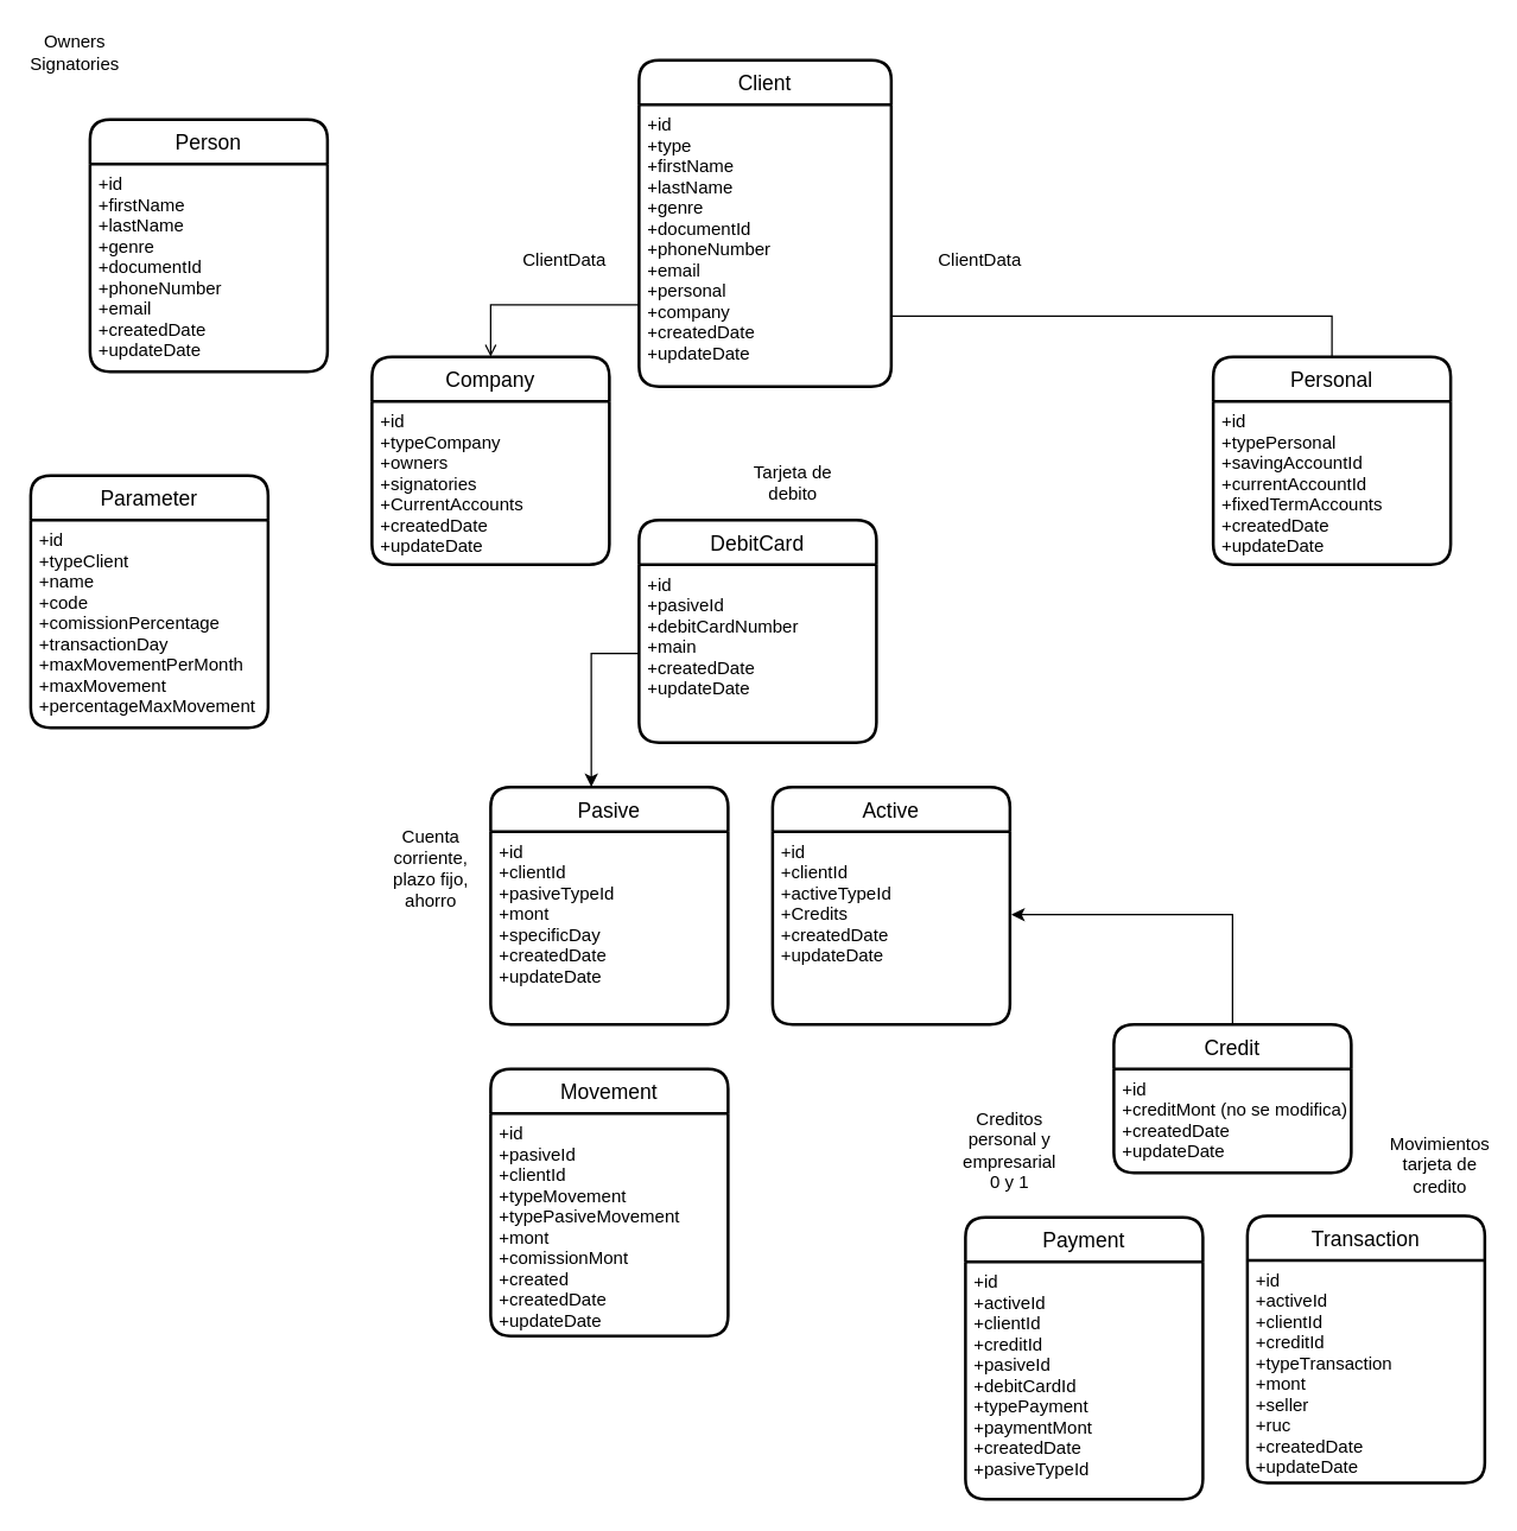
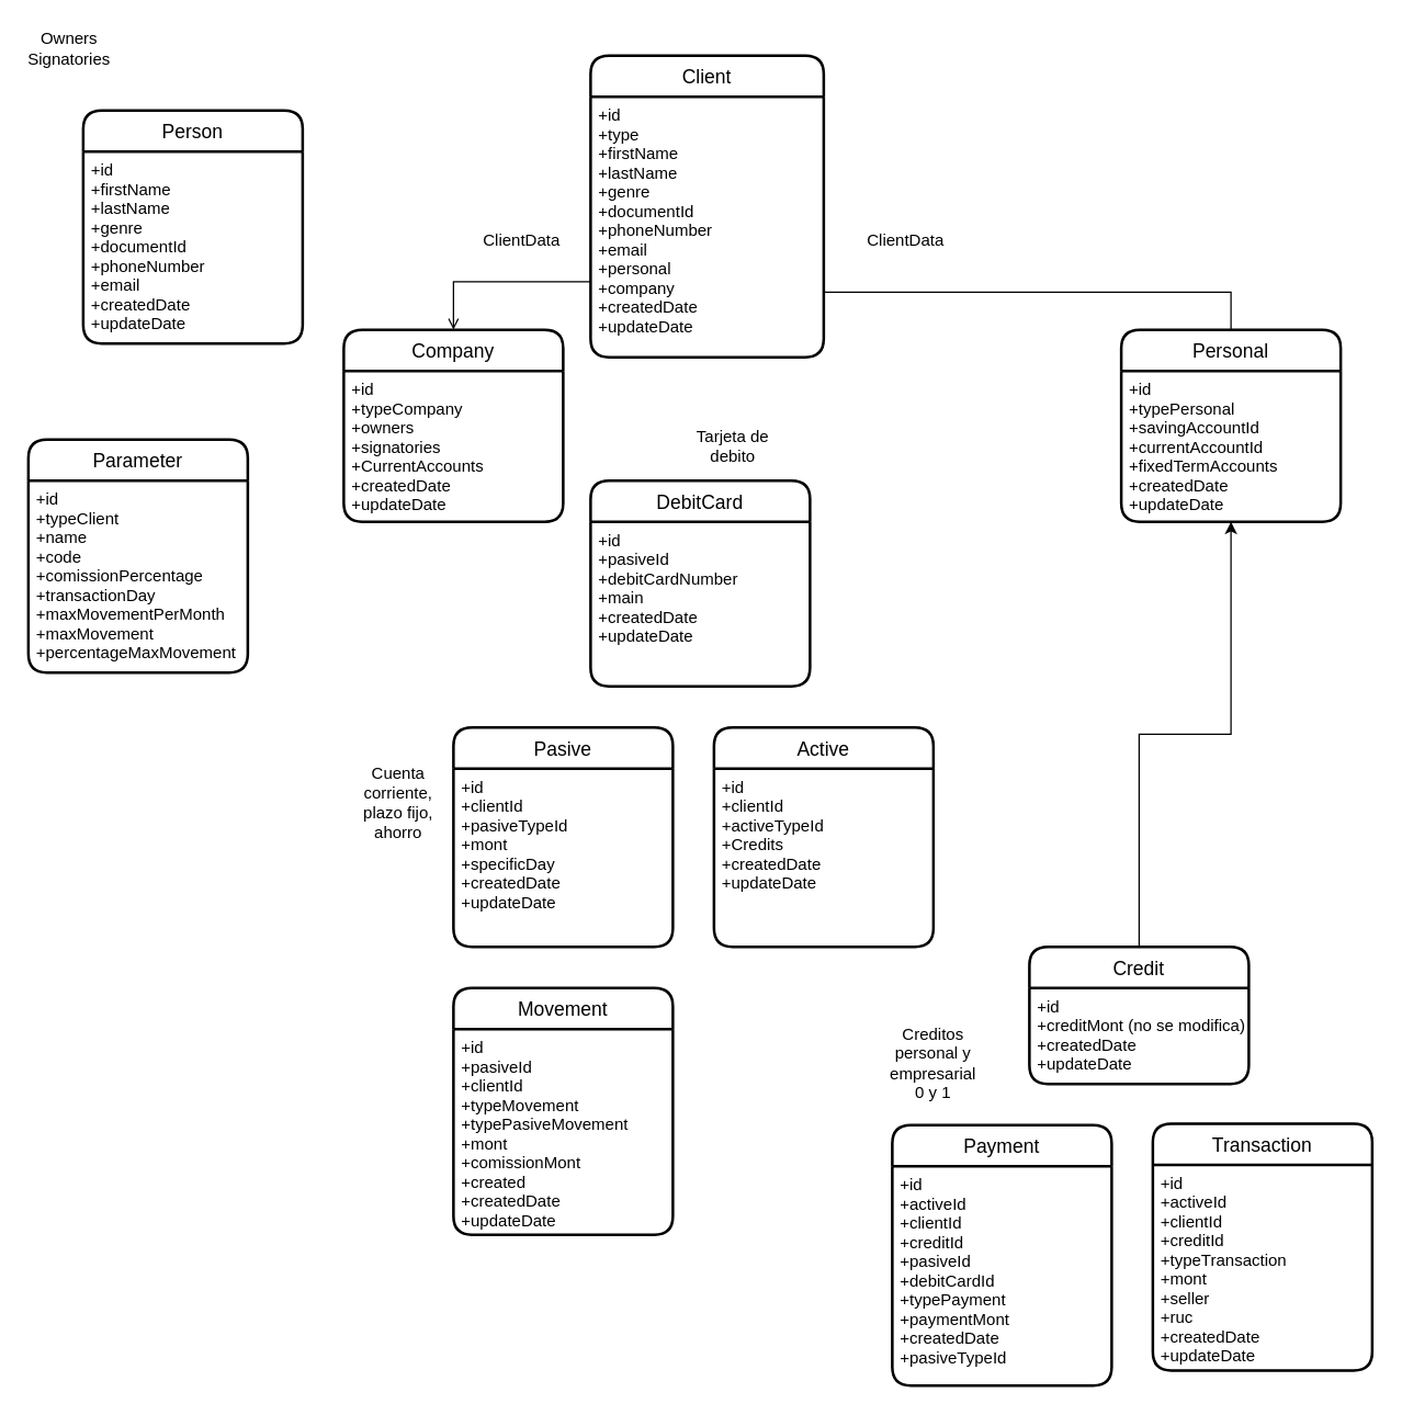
  <mxCell id="0" />
  <mxCell id="1" parent="0" />
  <mxCell id="2" style="edgeStyle=orthogonalEdgeStyle;rounded=0;orthogonalLoop=1;jettySize=auto;html=1;exitX=0;exitY=0.75;exitDx=0;exitDy=0;entryX=0.5;entryY=0;entryDx=0;entryDy=0;endArrow=open;" parent="1" source="3" target="14" edge="1"><mxGeometry relative="1" as="geometry" /></mxCell>
  <mxCell id="3" value="Client" style="swimlane;childLayout=stackLayout;horizontal=1;startSize=30;horizontalStack=0;rounded=1;fontSize=14;fontStyle=0;strokeWidth=2;resizeParent=0;resizeLast=1;shadow=0;dashed=0;align=center;" parent="1" vertex="1"><mxGeometry x="430" y="40" width="170" height="220" as="geometry" /></mxCell>
  <mxCell id="4" value="+id&#10;+type&#10;+firstName&#10;+lastName&#10;+genre&#10;+documentId&#10;+phoneNumber&#10;+email&#10;+personal&#10;+company&#10;+createdDate&#10;+updateDate&#10;" style="align=left;strokeColor=none;fillColor=none;spacingLeft=4;fontSize=12;verticalAlign=top;resizable=0;rotatable=0;part=1;" parent="3" vertex="1"><mxGeometry y="30" width="170" height="190" as="geometry" /></mxCell>
- <mxCell id="5" style="edgeStyle=orthogonalEdgeStyle;rounded=0;orthogonalLoop=1;jettySize=auto;html=1;exitX=0.5;exitY=0;exitDx=0;exitDy=0;entryX=1.006;entryY=0.431;entryDx=0;entryDy=0;entryPerimeter=0;" parent="1" source="6" target="9" edge="1"><mxGeometry relative="1" as="geometry" /></mxCell>
+ <mxCell id="5" style="edgeStyle=orthogonalEdgeStyle;rounded=0;orthogonalLoop=1;jettySize=auto;html=1;exitX=0.5;exitY=0;exitDx=0;exitDy=0;" parent="1" source="6" target="17" edge="1"><mxGeometry relative="1" as="geometry" /></mxCell>
  <mxCell id="6" value="Credit" style="swimlane;childLayout=stackLayout;horizontal=1;startSize=30;horizontalStack=0;rounded=1;fontSize=14;fontStyle=0;strokeWidth=2;resizeParent=0;resizeLast=1;shadow=0;dashed=0;align=center;" parent="1" vertex="1"><mxGeometry x="750" y="690" width="160" height="100" as="geometry" /></mxCell>
  <mxCell id="7" value="+id&#10;+creditMont (no se modifica)&#10;+createdDate&#10;+updateDate" style="align=left;strokeColor=none;fillColor=none;spacingLeft=4;fontSize=12;verticalAlign=top;resizable=0;rotatable=0;part=1;" parent="6" vertex="1"><mxGeometry y="30" width="160" height="70" as="geometry" /></mxCell>
  <mxCell id="8" value="Active" style="swimlane;childLayout=stackLayout;horizontal=1;startSize=30;horizontalStack=0;rounded=1;fontSize=14;fontStyle=0;strokeWidth=2;resizeParent=0;resizeLast=1;shadow=0;dashed=0;align=center;fillColor=#FFFFFF;" parent="1" vertex="1"><mxGeometry x="520" y="530" width="160" height="160" as="geometry" /></mxCell>
  <mxCell id="9" value="+id&#10;+clientId&#10;+activeTypeId&#10;+Credits&#10;+createdDate&#10;+updateDate&#10;" style="align=left;strokeColor=none;fillColor=none;spacingLeft=4;fontSize=12;verticalAlign=top;resizable=0;rotatable=0;part=1;" parent="8" vertex="1"><mxGeometry y="30" width="160" height="130" as="geometry" /></mxCell>
  <mxCell id="10" value="Pasive" style="swimlane;childLayout=stackLayout;horizontal=1;startSize=30;horizontalStack=0;rounded=1;fontSize=14;fontStyle=0;strokeWidth=2;resizeParent=0;resizeLast=1;shadow=0;dashed=0;align=center;fillColor=#FFFFFF;" parent="1" vertex="1"><mxGeometry x="330" y="530" width="160" height="160" as="geometry" /></mxCell>
  <mxCell id="11" value="+id&#10;+clientId&#10;+pasiveTypeId&#10;+mont&#10;+specificDay&#10;+createdDate&#10;+updateDate&#10;" style="align=left;strokeColor=none;fillColor=none;spacingLeft=4;fontSize=12;verticalAlign=top;resizable=0;rotatable=0;part=1;" parent="10" vertex="1"><mxGeometry y="30" width="160" height="130" as="geometry" /></mxCell>
  <mxCell id="12" value="Movement" style="swimlane;childLayout=stackLayout;horizontal=1;startSize=30;horizontalStack=0;rounded=1;fontSize=14;fontStyle=0;strokeWidth=2;resizeParent=0;resizeLast=1;shadow=0;dashed=0;align=center;fillColor=#FFFFFF;" parent="1" vertex="1"><mxGeometry x="330" y="720" width="160" height="180" as="geometry" /></mxCell>
  <mxCell id="13" value="+id&#10;+pasiveId&#10;+clientId&#10;+typeMovement&#10;+typePasiveMovement&#10;+mont&#10;+comissionMont&#10;+created&#10;+createdDate&#10;+updateDate" style="align=left;strokeColor=none;fillColor=none;spacingLeft=4;fontSize=12;verticalAlign=top;resizable=0;rotatable=0;part=1;" parent="12" vertex="1"><mxGeometry y="30" width="160" height="150" as="geometry" /></mxCell>
  <mxCell id="14" value="Company" style="swimlane;childLayout=stackLayout;horizontal=1;startSize=30;horizontalStack=0;rounded=1;fontSize=14;fontStyle=0;strokeWidth=2;resizeParent=0;resizeLast=1;shadow=0;dashed=0;align=center;fillColor=#FFFFFF;" parent="1" vertex="1"><mxGeometry x="250" y="240" width="160" height="140" as="geometry" /></mxCell>
  <mxCell id="15" value="+id&#10;+typeCompany&#10;+owners&#10;+signatories&#10;+CurrentAccounts&#10;+createdDate&#10;+updateDate" style="align=left;strokeColor=none;fillColor=none;spacingLeft=4;fontSize=12;verticalAlign=top;resizable=0;rotatable=0;part=1;" parent="14" vertex="1"><mxGeometry y="30" width="160" height="110" as="geometry" /></mxCell>
  <mxCell id="16" value="Personal" style="swimlane;childLayout=stackLayout;horizontal=1;startSize=30;horizontalStack=0;rounded=1;fontSize=14;fontStyle=0;strokeWidth=2;resizeParent=0;resizeLast=1;shadow=0;dashed=0;align=center;fillColor=#FFFFFF;" parent="1" vertex="1"><mxGeometry x="817" y="240" width="160" height="140" as="geometry" /></mxCell>
  <mxCell id="17" value="+id&#10;+typePersonal&#10;+savingAccountId&#10;+currentAccountId&#10;+fixedTermAccounts&#10;+createdDate&#10;+updateDate" style="align=left;strokeColor=none;fillColor=none;spacingLeft=4;fontSize=12;verticalAlign=top;resizable=0;rotatable=0;part=1;" parent="16" vertex="1"><mxGeometry y="30" width="160" height="110" as="geometry" /></mxCell>
  <mxCell id="18" style="edgeStyle=orthogonalEdgeStyle;rounded=0;orthogonalLoop=1;jettySize=auto;html=1;exitX=1;exitY=0.75;exitDx=0;exitDy=0;entryX=0.5;entryY=0;entryDx=0;entryDy=0;endArrow=none;" parent="1" source="4" target="16" edge="1"><mxGeometry relative="1" as="geometry" /></mxCell>
  <mxCell id="19" value="Transaction" style="swimlane;childLayout=stackLayout;horizontal=1;startSize=30;horizontalStack=0;rounded=1;fontSize=14;fontStyle=0;strokeWidth=2;resizeParent=0;resizeLast=1;shadow=0;dashed=0;align=center;fillColor=#FFFFFF;" parent="1" vertex="1"><mxGeometry x="840" y="819" width="160" height="180" as="geometry" /></mxCell>
  <mxCell id="20" value="+id&#10;+activeId&#10;+clientId&#10;+creditId&#10;+typeTransaction&#10;+mont&#10;+seller&#10;+ruc&#10;+createdDate&#10;+updateDate" style="align=left;strokeColor=none;fillColor=none;spacingLeft=4;fontSize=12;verticalAlign=top;resizable=0;rotatable=0;part=1;" parent="19" vertex="1"><mxGeometry y="30" width="160" height="150" as="geometry" /></mxCell>
  <mxCell id="21" value="Person" style="swimlane;childLayout=stackLayout;horizontal=1;startSize=30;horizontalStack=0;rounded=1;fontSize=14;fontStyle=0;strokeWidth=2;resizeParent=0;resizeLast=1;shadow=0;dashed=0;align=center;fillColor=#FFFFFF;" parent="1" vertex="1"><mxGeometry x="60" y="80" width="160" height="170" as="geometry" /></mxCell>
  <mxCell id="22" value="+id&#10;+firstName&#10;+lastName&#10;+genre&#10;+documentId&#10;+phoneNumber&#10;+email&#10;+createdDate&#10;+updateDate" style="align=left;strokeColor=none;fillColor=none;spacingLeft=4;fontSize=12;verticalAlign=top;resizable=0;rotatable=0;part=1;" parent="21" vertex="1"><mxGeometry y="30" width="160" height="140" as="geometry" /></mxCell>
  <mxCell id="23" value="Owners&lt;br&gt;Signatories" style="text;html=1;strokeColor=none;fillColor=none;align=center;verticalAlign=middle;whiteSpace=wrap;rounded=0;" parent="1" vertex="1"><mxGeometry x="20" y="20" width="60" height="30" as="geometry" /></mxCell>
  <mxCell id="24" value="Payment" style="swimlane;childLayout=stackLayout;horizontal=1;startSize=30;horizontalStack=0;rounded=1;fontSize=14;fontStyle=0;strokeWidth=2;resizeParent=0;resizeLast=1;shadow=0;dashed=0;align=center;" parent="1" vertex="1"><mxGeometry x="650" y="820" width="160" height="190" as="geometry" /></mxCell>
  <mxCell id="25" value="+id&#10;+activeId&#10;+clientId&#10;+creditId&#10;+pasiveId&#10;+debitCardId&#10;+typePayment&#10;+paymentMont&#10;+createdDate&#10;+pasiveTypeId" style="align=left;strokeColor=none;fillColor=none;spacingLeft=4;fontSize=12;verticalAlign=top;resizable=0;rotatable=0;part=1;" parent="24" vertex="1"><mxGeometry y="30" width="160" height="160" as="geometry" /></mxCell>
  <mxCell id="26" value="Parameter" style="swimlane;childLayout=stackLayout;horizontal=1;startSize=30;horizontalStack=0;rounded=1;fontSize=14;fontStyle=0;strokeWidth=2;resizeParent=0;resizeLast=1;shadow=0;dashed=0;align=center;fillColor=#FFFFFF;" parent="1" vertex="1"><mxGeometry x="20" y="320" width="160" height="170" as="geometry" /></mxCell>
  <mxCell id="27" value="+id&#10;+typeClient&#10;+name&#10;+code&#10;+comissionPercentage&#10;+transactionDay&#10;+maxMovementPerMonth&#10;+maxMovement&#10;+percentageMaxMovement" style="align=left;strokeColor=none;fillColor=none;spacingLeft=4;fontSize=12;verticalAlign=top;resizable=0;rotatable=0;part=1;" parent="26" vertex="1"><mxGeometry y="30" width="160" height="140" as="geometry" /></mxCell>
  <mxCell id="28" value="ClientData" style="text;html=1;strokeColor=none;fillColor=none;align=center;verticalAlign=middle;whiteSpace=wrap;rounded=0;" parent="1" vertex="1"><mxGeometry x="350" y="160" width="60" height="30" as="geometry" /></mxCell>
  <mxCell id="29" value="ClientData" style="text;html=1;strokeColor=none;fillColor=none;align=center;verticalAlign=middle;whiteSpace=wrap;rounded=0;" parent="1" vertex="1"><mxGeometry x="630" y="160" width="60" height="30" as="geometry" /></mxCell>
  <mxCell id="30" value="Tarjeta de debito" style="text;html=1;strokeColor=none;fillColor=none;align=center;verticalAlign=middle;whiteSpace=wrap;rounded=0;" parent="1" vertex="1"><mxGeometry x="503.5" y="310" width="60" height="30" as="geometry" /></mxCell>
  <mxCell id="31" value="Cuenta corriente, plazo fijo, ahorro" style="text;html=1;strokeColor=none;fillColor=none;align=center;verticalAlign=middle;whiteSpace=wrap;rounded=0;" parent="1" vertex="1"><mxGeometry x="260" y="570" width="60" height="30" as="geometry" /></mxCell>
  <mxCell id="32" value="DebitCard" style="swimlane;childLayout=stackLayout;horizontal=1;startSize=30;horizontalStack=0;rounded=1;fontSize=14;fontStyle=0;strokeWidth=2;resizeParent=0;resizeLast=1;shadow=0;dashed=0;align=center;fillColor=#FFFFFF;" parent="1" vertex="1"><mxGeometry x="430" y="350" width="160" height="150" as="geometry" /></mxCell>
  <mxCell id="33" value="+id&#10;+pasiveId&#10;+debitCardNumber&#10;+main&#10;+createdDate&#10;+updateDate" style="align=left;strokeColor=none;fillColor=none;spacingLeft=4;fontSize=12;verticalAlign=top;resizable=0;rotatable=0;part=1;" parent="32" vertex="1"><mxGeometry y="30" width="160" height="120" as="geometry" /></mxCell>
- <mxCell id="34" style="edgeStyle=orthogonalEdgeStyle;rounded=0;orthogonalLoop=1;jettySize=auto;html=1;exitX=0;exitY=0.5;exitDx=0;exitDy=0;entryX=0.424;entryY=0;entryDx=0;entryDy=0;entryPerimeter=0;" parent="1" source="33" target="10" edge="1"><mxGeometry relative="1" as="geometry" /></mxCell>
  <mxCell id="35" value="Creditos personal y empresarial 0 y 1" style="text;html=1;strokeColor=none;fillColor=none;align=center;verticalAlign=middle;whiteSpace=wrap;rounded=0;" parent="1" vertex="1"><mxGeometry x="650" y="760" width="60" height="30" as="geometry" /></mxCell>
- <mxCell id="36" value="Movimientos tarjeta de credito" style="text;html=1;strokeColor=none;fillColor=none;align=center;verticalAlign=middle;whiteSpace=wrap;rounded=0;" parent="1" vertex="1"><mxGeometry x="940" y="770" width="60" height="30" as="geometry" /></mxCell>
